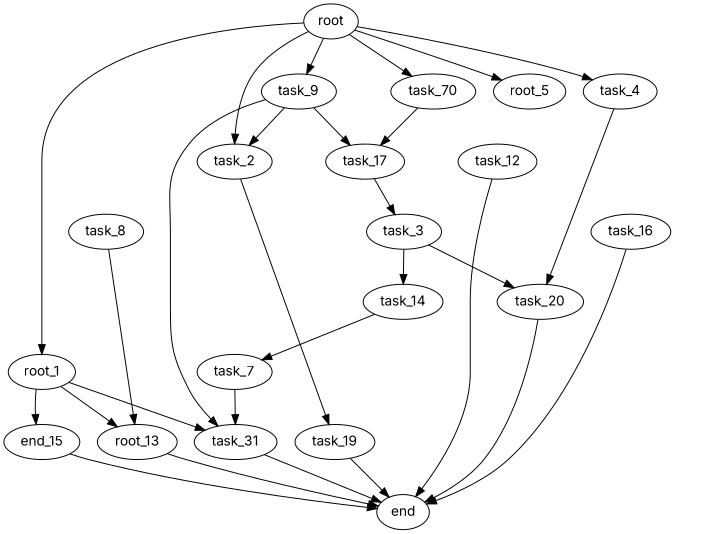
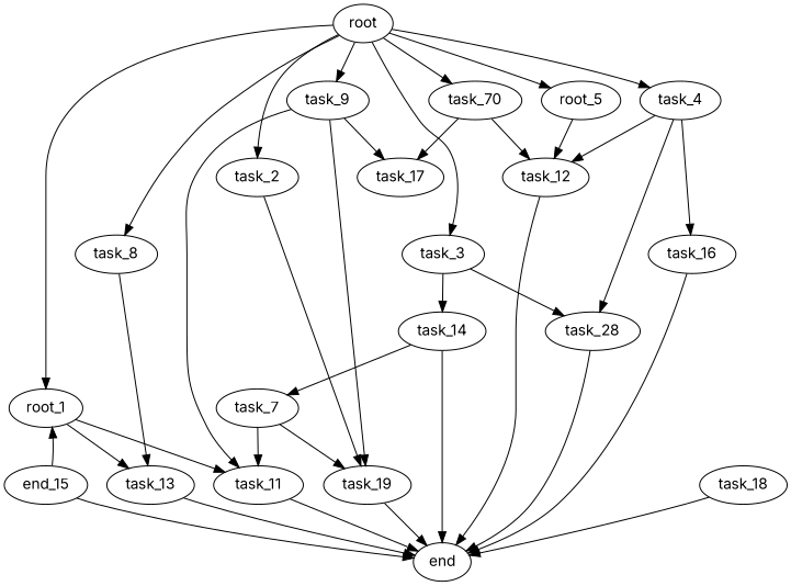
  digraph {
    fontname=Inter
    node [fontname=Inter]
    edge [fontname=Inter]
    n1 [label=root_1]
    root
    task_2
    task_3
    task_4
    n6 [label=root_5]
    task_8
    task_9
    n9 [label=task_70]
-   task_11 [label=task_31]
-   task_13 [label=root_13]
+   task_11
+   task_13
    n12 [label=end_15]
    task_19
    task_14
-   task_20
+   task_20 [label=task_28]
    task_12
    task_16
    task_7
    task_17
    end
+   task_18
    n1 -> task_11
    n1 -> task_13
-   n1 -> n12
+   n12 -> n1
    root -> n1
    root -> task_2
-   task_17 -> task_3
+   root -> task_3
    root -> task_4
    root -> n6
+   root -> task_8
    root -> task_9
    root -> n9
    task_2 -> task_19
    task_3 -> task_14
    task_3 -> task_20
    task_4 -> task_20
+   task_4 -> task_12
+   task_4 -> task_16
+   n6 -> task_12
    task_8 -> task_13
    task_9 -> task_11
-   task_9 -> task_2
+   task_9 -> task_19
    task_9 -> task_17
+   n9 -> task_12
    n9 -> task_17
    task_11 -> end
    task_13 -> end
    n12 -> end
    task_19 -> end
    task_14 -> task_7
+   task_14 -> end
    task_20 -> end
    task_12 -> end
    task_16 -> end
    task_7 -> task_11
+   task_7 -> task_19
+   task_18 -> end
  }
